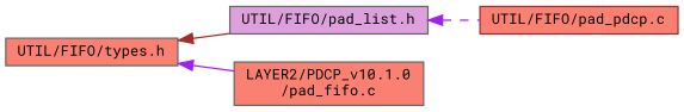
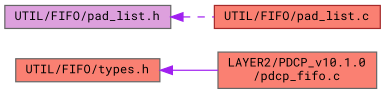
  digraph {
    fontname="Roboto Mono"
    rankdir=LR
    node [color=gray40 fillcolor=salmon fontname="Roboto Mono" fontsize=10 shape=record style=filled]
    edge [color=purple dir=back fontname="Roboto Mono" fontsize=10 labelfontname=Helvetica labelfontsize=10 style=solid]
    n1 [fontcolor=black height=0.2 label="UTIL/FIFO/types.h" width=0.4]
    n2 [fillcolor=plum height=0.2 label="UTIL/FIFO/pad_list.h" width=0.4]
-   n3 [height=0.2 label="LAYER2/PDCP_v10.1.0\l/pad_fifo.c" width=0.4]
-   n4 [color=brown height=0.2 label="UTIL/FIFO/pad_pdcp.c" width=0.4]
-   n1 -> n2 [color=brown]
+   n3 [height=0.2 label="LAYER2/PDCP_v10.1.0\l/pdcp_fifo.c" width=0.4]
+   n4 [color=brown height=0.2 label="UTIL/FIFO/pad_list.c" width=0.4]
    n1 -> n3
    n2 -> n4 [style=dashed]
  }
